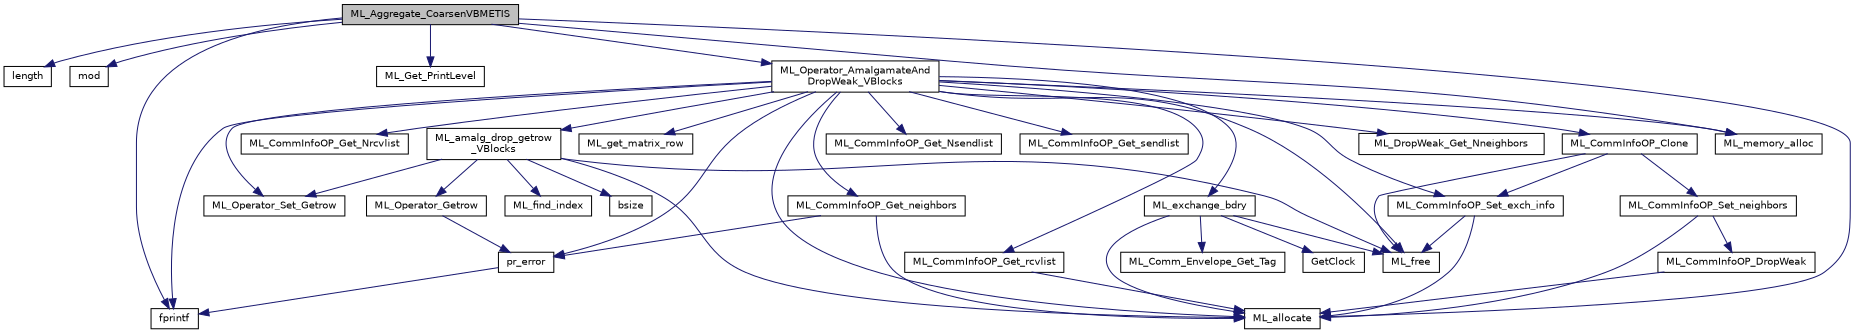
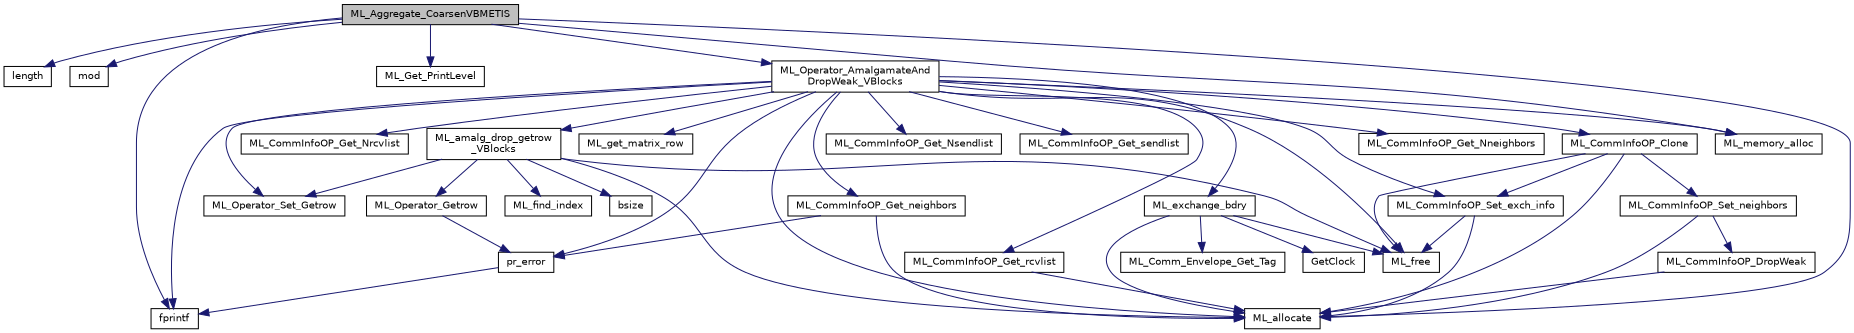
  digraph {
    rankdir=TB
    node [color=black fillcolor=white fontname=Helvetica fontsize=10 shape=record style=filled]
    edge [color=midnightblue fontname=Helvetica fontsize=10 labelfontname=Helvetica labelfontsize=10 style=solid]
    n1 [fillcolor=grey75 fontcolor=black height=0.2 label=ML_Aggregate_CoarsenVBMETIS width=0.4]
    n2 [height=0.2 label=length width=0.4]
    n3 [height=0.2 label=mod width=0.4]
    n4 [height=0.2 label=fprintf width=0.4]
    n5 [height=0.2 label=ML_Get_PrintLevel width=0.4]
    n6 [height=0.2 label="ML_Operator_AmalgamateAnd\lDropWeak_VBlocks" width=0.4]
    n7 [height=0.2 label=ML_allocate width=0.4]
    n8 [height=0.2 label=ML_memory_alloc width=0.4]
    n9 [height=0.2 label=pr_error width=0.4]
    n10 [height=0.2 label=ML_exchange_bdry width=0.4]
    n11 [height=0.2 label=ML_free width=0.4]
-   n12 [height=0.2 label=ML_DropWeak_Get_Nneighbors width=0.4]
+   n12 [height=0.2 label=ML_CommInfoOP_Get_Nneighbors width=0.4]
    n13 [height=0.2 label=ML_CommInfoOP_Get_neighbors width=0.4]
    n14 [height=0.2 label=ML_CommInfoOP_Get_Nrcvlist width=0.4]
    n15 [height=0.2 label=ML_CommInfoOP_Get_rcvlist width=0.4]
    n16 [height=0.2 label=ML_get_matrix_row width=0.4]
    n17 [height=0.2 label=ML_Operator_Set_Getrow width=0.4]
    n18 [height=0.2 label="ML_amalg_drop_getrow\l_VBlocks" width=0.4]
    n19 [height=0.2 label=ML_CommInfoOP_Clone width=0.4]
    n20 [height=0.2 label=ML_CommInfoOP_Set_exch_info width=0.4]
    n21 [height=0.2 label=ML_CommInfoOP_Get_Nsendlist width=0.4]
    n22 [height=0.2 label=ML_CommInfoOP_Get_sendlist width=0.4]
    n23 [height=0.2 label=GetClock width=0.4]
    n24 [height=0.2 label=ML_Comm_Envelope_Get_Tag width=0.4]
    n25 [height=0.2 label=bsize width=0.4]
    n26 [height=0.2 label=ML_find_index width=0.4]
    n27 [height=0.2 label=ML_Operator_Getrow width=0.4]
    n28 [height=0.2 label=ML_CommInfoOP_Set_neighbors width=0.4]
    n29 [height=0.2 label=ML_CommInfoOP_DropWeak width=0.4]
    n1 -> n2
    n1 -> n3
    n1 -> n4
    n1 -> n5
    n1 -> n6
    n1 -> n7
    n1 -> n8
    n6 -> n4
    n6 -> n7
    n6 -> n8
    n6 -> n9
    n6 -> n10
    n6 -> n11
    n6 -> n12
    n6 -> n13
    n6 -> n14
    n6 -> n15
    n6 -> n16
    n6 -> n17
    n6 -> n18
    n6 -> n19
    n6 -> n20
    n6 -> n21
    n6 -> n22
    n9 -> n4
    n10 -> n7
    n10 -> n11
    n10 -> n23
    n10 -> n24
    n13 -> n7
    n13 -> n9
    n15 -> n7
    n18 -> n7
    n18 -> n11
    n18 -> n17
    n18 -> n25
    n18 -> n26
    n18 -> n27
+   n19 -> n7
    n19 -> n11
    n19 -> n20
    n19 -> n28
    n20 -> n7
    n20 -> n11
    n27 -> n9
    n28 -> n7
    n28 -> n29
    n29 -> n7
  }
